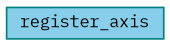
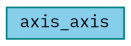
  digraph {
    rankdir=LR
    fontname="IBM Plex Mono"
-   n1 [color=teal fillcolor=skyblue fontname="IBM Plex Mono" fontsize=10 height=0.2 label=register_axis shape=record style=filled width=0.4]
+   n1 [color=teal fillcolor=skyblue fontname="IBM Plex Mono" fontsize=10 height=0.2 label=axis_axis shape=record style=filled width=0.4]
  }
